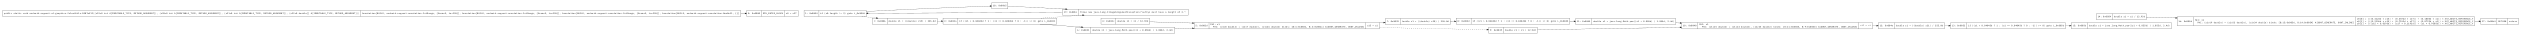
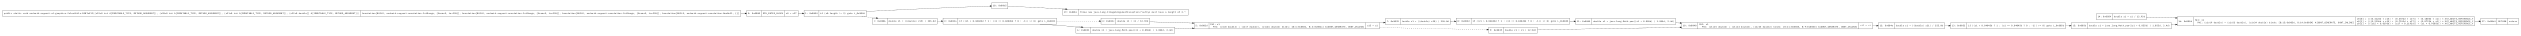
  digraph {
    fontname="IBM Plex Mono"
    rankdir=LR
    node [fontname="IBM Plex Mono" shape=record]
    edge [fontname="IBM Plex Mono"]
    n1 [label="{0\:\ 0x0000|MTH_ENTER_BLOCK\l|r0 = r27\l}"]
    n2 [label="{1\:\ 0x0004|if (r0.length != 3) goto L_0x00b5\l}"]
    n3 [label="{2\:\ 0x0006|double r1 = ((double) r19) \/ 255.0d\l}"]
    n4 [label="{18\:\ 0x00b5}"]
    n5 [label="{3\:\ 0x002a|if ((r1 \> 0.04045d ? 1 : (r1 == 0.04045d ? 0 : \-1)) \>= 0) goto L_0x0031\l}"]
    n6 [label="{19\:\ 0x00bc|throw new java.lang.IllegalArgumentException(\"outXyz must have a length of 3.\")\l}"]
    n7 [label="{4\:\ 0x002c|double r1 = r1 \/ 12.92d\l}"]
    n8 [label="{6\:\ 0x0031|double r1 = java.lang.Math.pow((r1 + 0.055d) \/ 1.055d, 2.4d)\l}"]
    n9 [label="{5\:\ 0x002d|PHI: r1 \l  PHI: (r1v8 double) = (r1v7 double), (r1v26 double) binds: [B:6:0x0031, B:4:0x002c] A[DONT_GENERATE, DONT_INLINE]\l|r15 = r1\l}"]
    n10 [label="{7\:\ 0x0039|double r1 = ((double) r20) \/ 255.0d\l}"]
    n11 [label="{9\:\ 0x003f|double r1 = r1 \/ 12.92d\l}"]
    n12 [label="{8\:\ 0x003d|if ((r1 \> 0.04045d ? 1 : (r1 == 0.04045d ? 0 : \-1)) \>= 0) goto L_0x0045\l}"]
    n13 [label="{11\:\ 0x0045|double r1 = java.lang.Math.pow((r1 + 0.055d) \/ 1.055d, 2.4d)\l}"]
    n14 [label="{10\:\ 0x0040|PHI: r1 \l  PHI: (r1v15 double) = (r1v14 double), (r1v25 double) binds: [B:11:0x0045, B:9:0x003f] A[DONT_GENERATE, DONT_INLINE]\l|r17 = r1\l}"]
    n15 [label="{12\:\ 0x004e|double r1 = ((double) r21) \/ 255.0d\l}"]
    n16 [label="{13\:\ 0x0052|if ((r1 \> 0.04045d ? 1 : (r1 == 0.04045d ? 0 : \-1)) \>= 0) goto L_0x0056\l}"]
    n17 [label="{15\:\ 0x0056|double r1 = java.lang.Math.pow((r1 + 0.055d) \/ 1.055d, 2.4d)\l}"]
    n18 [label="{14\:\ 0x0054|double r1 = r1 \/ 12.92d\l}"]
    n19 [label="{16\:\ 0x005d|PHI: r1 \l  PHI: (r1v19 double) = (r1v23 double), (r1v24 double) binds: [B:15:0x0056, B:14:0x0054] A[DONT_GENERATE, DONT_INLINE]\l|r0[0] = (((0.4124d * r15) + (0.3576d * r17)) + (0.1805d * r1)) * XYZ_WHITE_REFERENCE_Y\lr0[1] = (((0.2126d * r15) + (0.7152d * r17)) + (0.0722d * r1)) * XYZ_WHITE_REFERENCE_Y\lr0[2] = (((r15 * 0.0193d) + (r17 * 0.1192d)) + (r1 * 0.9505d)) * XYZ_WHITE_REFERENCE_Y\l}"]
    n20 [label="{17\:\ 0x00b4|RETURN\l|return\l}"]
    n21 [label="{public static void android.support.v4.graphics.ColorUtils.RGBToXYZ((r19v0 int A[IMMUTABLE_TYPE, METHOD_ARGUMENT]), (r20v0 int A[IMMUTABLE_TYPE, METHOD_ARGUMENT]), (r21v0 int A[IMMUTABLE_TYPE, METHOD_ARGUMENT]), (r22v0 double[] A[IMMUTABLE_TYPE, METHOD_ARGUMENT]))  | Annotation[BUILD, android.support.annotation.IntRange, \{from=0, to=255\}], Annotation[BUILD, android.support.annotation.IntRange, \{from=0, to=255\}], Annotation[BUILD, android.support.annotation.IntRange, \{from=0, to=255\}], Annotation[BUILD, android.support.annotation.NonNull, \{\}]\l}"]
-   n6 -> n2
+   n1 -> n2
    n2 -> n3 [style=dashed]
    n2 -> n4
    n3 -> n5
    n4 -> n6
-   n5 -> n6 [style=dashed]
+   n5 -> n7 [style=dashed]
    n5 -> n8
    n7 -> n9
    n8 -> n9
    n9 -> n10
    n9 -> n11 [style=dashed]
    n10 -> n12
    n11 -> n14
    n12 -> n13
    n13 -> n14
    n14 -> n15
    n15 -> n16
    n16 -> n17
+   n17 -> n19
    n18 -> n19
    n19 -> n20
    n21 -> n1
  }
